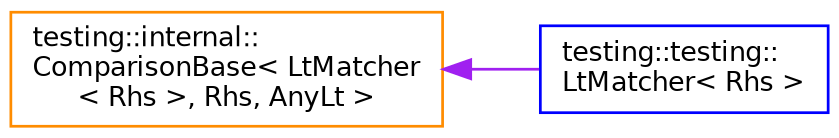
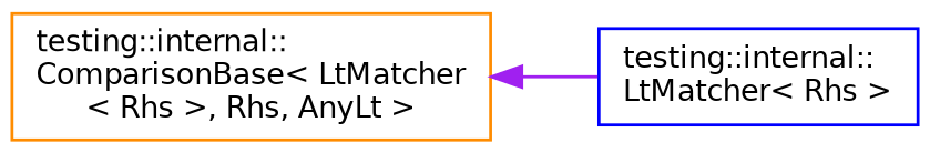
  digraph {
    rankdir=LR
    fontname="DejaVu Sans"
    node [fillcolor=white fontname="DejaVu Sans" fontsize=10 shape=record style=filled]
    n1 [color=darkorange height=0.2 label="testing::internal::\lComparisonBase\< LtMatcher\l\< Rhs \>, Rhs, AnyLt \>" width=0.4]
-   n2 [color=blue height=0.2 label="testing::testing::\lLtMatcher\< Rhs \>" width=0.4]
+   n2 [color=blue height=0.2 label="testing::internal::\lLtMatcher\< Rhs \>" width=0.4]
    n1 -> n2 [color=purple dir=back fontname="DejaVu Sans" fontsize=10 labelfontname=Helvetica labelfontsize=10 style=solid]
  }
